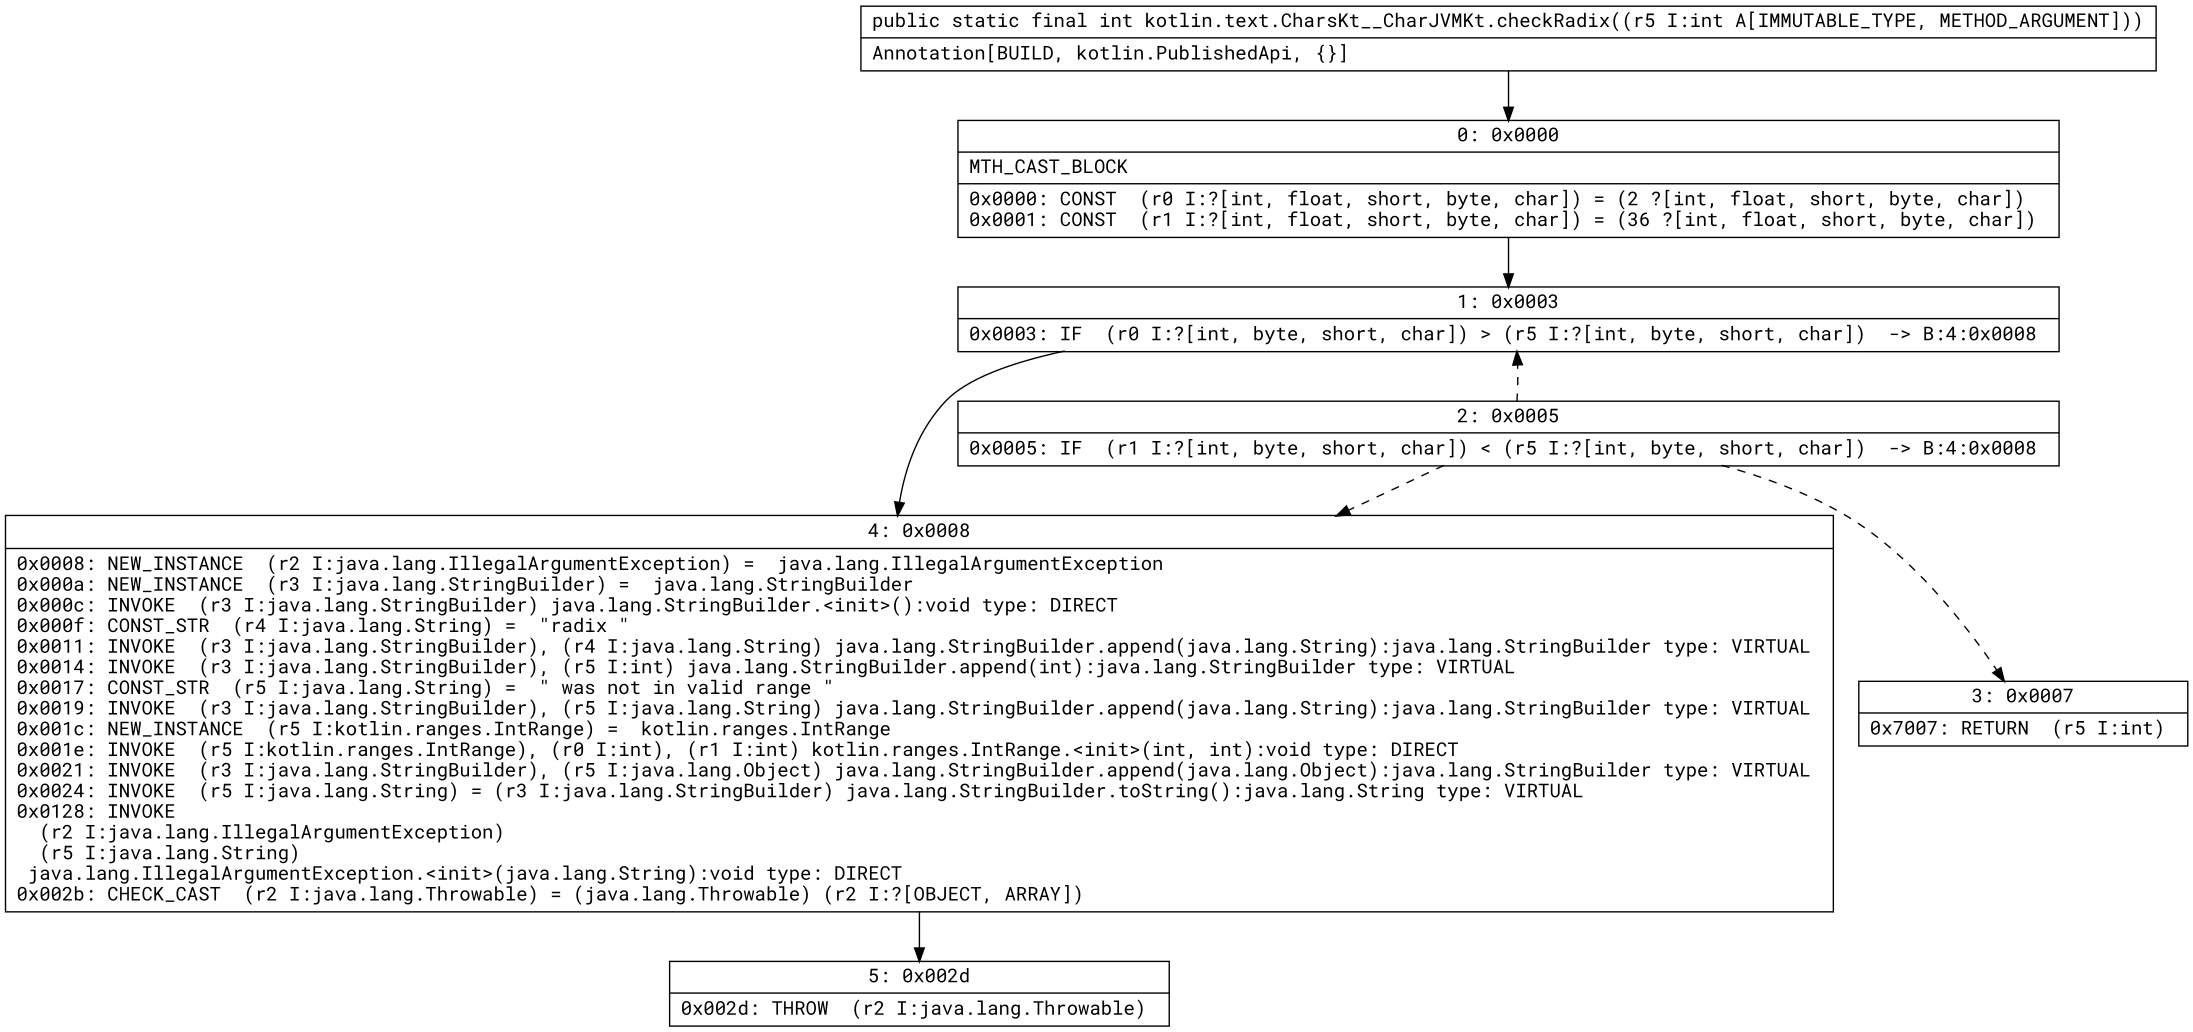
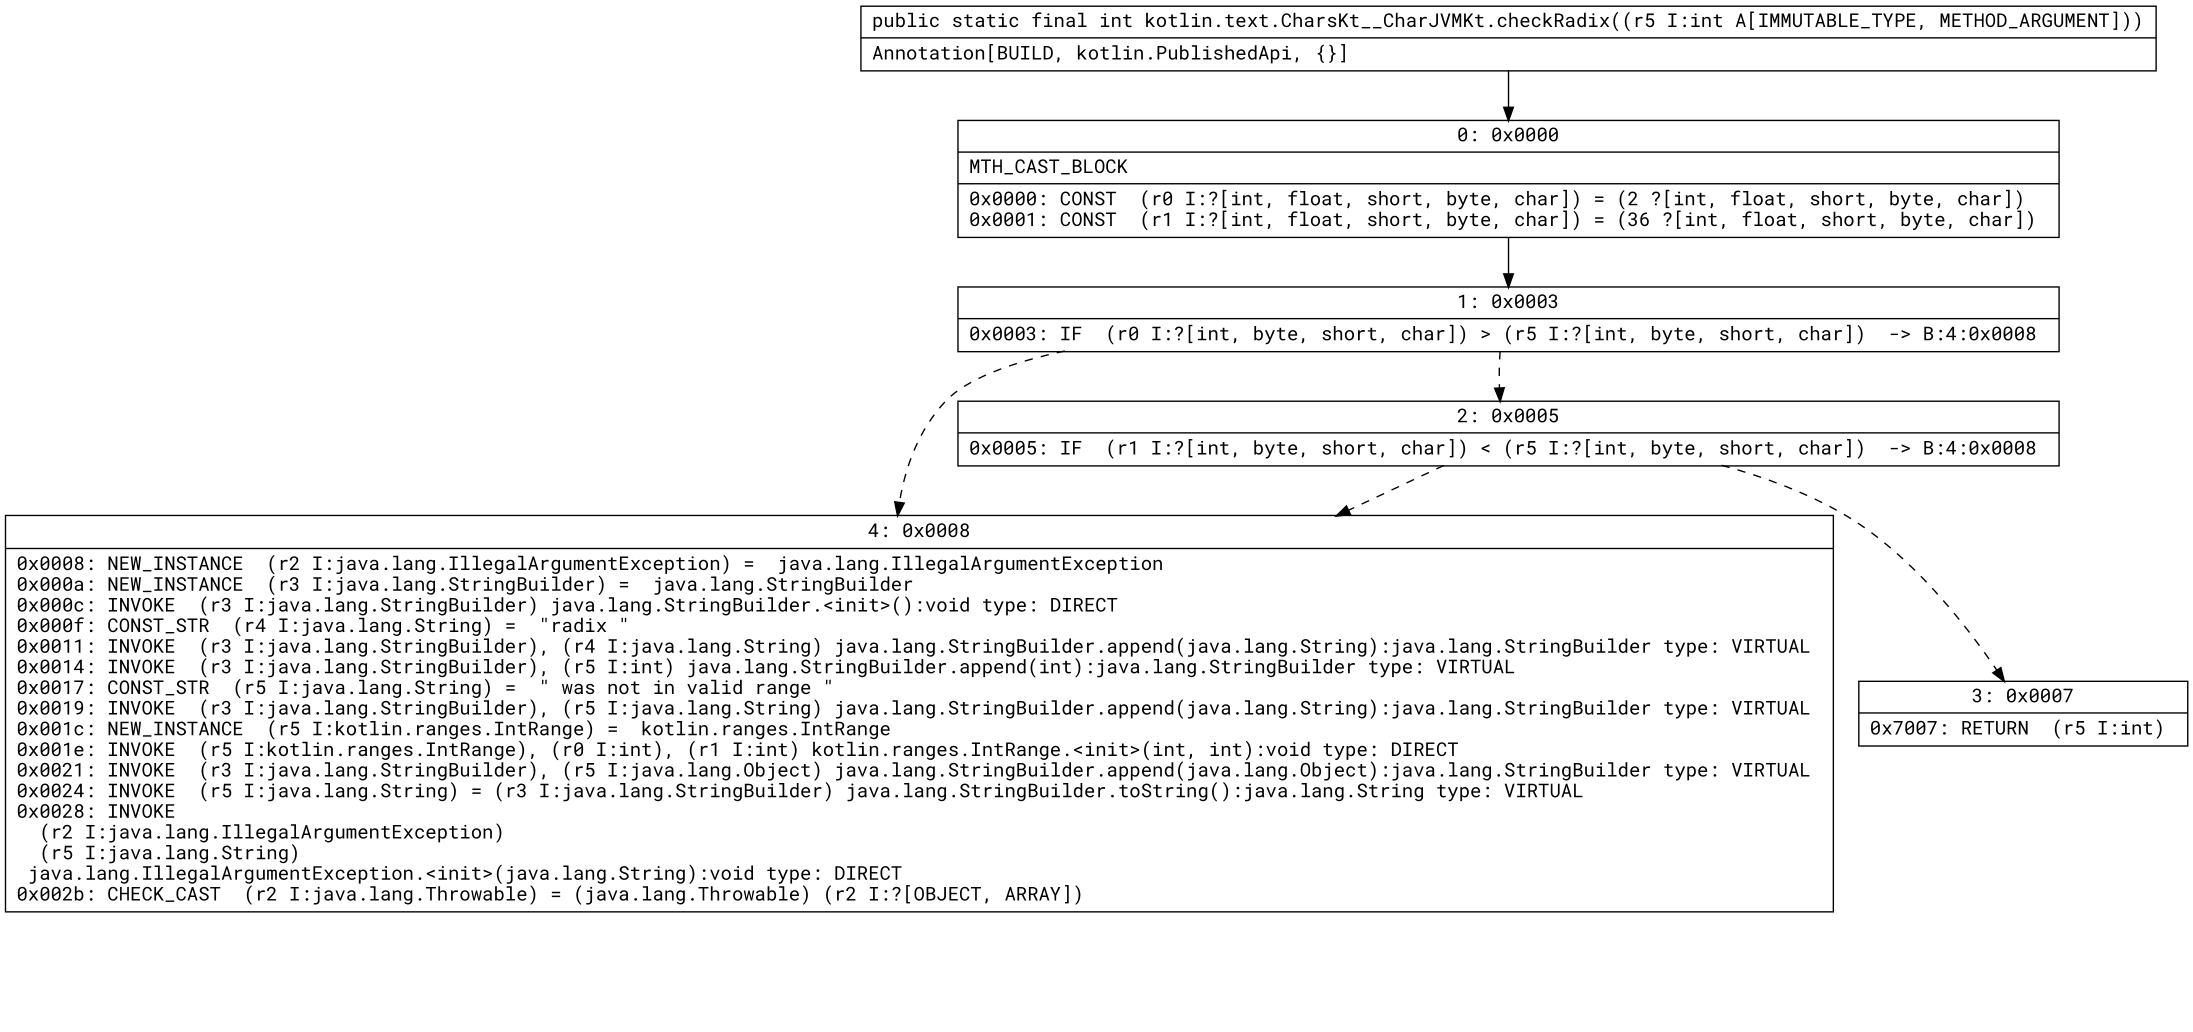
  digraph {
    fontname="Roboto Mono"
    node [fontname="Roboto Mono" shape=record]
    edge [fontname="Roboto Mono"]
    n1 [label="{0\:\ 0x0000|MTH_CAST_BLOCK\l|0x0000: CONST  (r0 I:?[int, float, short, byte, char]) = (2 ?[int, float, short, byte, char]) \l0x0001: CONST  (r1 I:?[int, float, short, byte, char]) = (36 ?[int, float, short, byte, char]) \l}"]
    n2 [label="{1\:\ 0x0003|0x0003: IF  (r0 I:?[int, byte, short, char]) \> (r5 I:?[int, byte, short, char])  \-\> B:4:0x0008 \l}"]
    n3 [label="{2\:\ 0x0005|0x0005: IF  (r1 I:?[int, byte, short, char]) \< (r5 I:?[int, byte, short, char])  \-\> B:4:0x0008 \l}"]
-   n4 [label="{4\:\ 0x0008|0x0008: NEW_INSTANCE  (r2 I:java.lang.IllegalArgumentException) =  java.lang.IllegalArgumentException \l0x000a: NEW_INSTANCE  (r3 I:java.lang.StringBuilder) =  java.lang.StringBuilder \l0x000c: INVOKE  (r3 I:java.lang.StringBuilder) java.lang.StringBuilder.\<init\>():void type: DIRECT \l0x000f: CONST_STR  (r4 I:java.lang.String) =  \"radix \" \l0x0011: INVOKE  (r3 I:java.lang.StringBuilder), (r4 I:java.lang.String) java.lang.StringBuilder.append(java.lang.String):java.lang.StringBuilder type: VIRTUAL \l0x0014: INVOKE  (r3 I:java.lang.StringBuilder), (r5 I:int) java.lang.StringBuilder.append(int):java.lang.StringBuilder type: VIRTUAL \l0x0017: CONST_STR  (r5 I:java.lang.String) =  \" was not in valid range \" \l0x0019: INVOKE  (r3 I:java.lang.StringBuilder), (r5 I:java.lang.String) java.lang.StringBuilder.append(java.lang.String):java.lang.StringBuilder type: VIRTUAL \l0x001c: NEW_INSTANCE  (r5 I:kotlin.ranges.IntRange) =  kotlin.ranges.IntRange \l0x001e: INVOKE  (r5 I:kotlin.ranges.IntRange), (r0 I:int), (r1 I:int) kotlin.ranges.IntRange.\<init\>(int, int):void type: DIRECT \l0x0021: INVOKE  (r3 I:java.lang.StringBuilder), (r5 I:java.lang.Object) java.lang.StringBuilder.append(java.lang.Object):java.lang.StringBuilder type: VIRTUAL \l0x0024: INVOKE  (r5 I:java.lang.String) = (r3 I:java.lang.StringBuilder) java.lang.StringBuilder.toString():java.lang.String type: VIRTUAL \l0x0128: INVOKE  \l  (r2 I:java.lang.IllegalArgumentException)\l  (r5 I:java.lang.String)\l java.lang.IllegalArgumentException.\<init\>(java.lang.String):void type: DIRECT \l0x002b: CHECK_CAST  (r2 I:java.lang.Throwable) = (java.lang.Throwable) (r2 I:?[OBJECT, ARRAY]) \l}"]
+   n4 [label="{4\:\ 0x0008|0x0008: NEW_INSTANCE  (r2 I:java.lang.IllegalArgumentException) =  java.lang.IllegalArgumentException \l0x000a: NEW_INSTANCE  (r3 I:java.lang.StringBuilder) =  java.lang.StringBuilder \l0x000c: INVOKE  (r3 I:java.lang.StringBuilder) java.lang.StringBuilder.\<init\>():void type: DIRECT \l0x000f: CONST_STR  (r4 I:java.lang.String) =  \"radix \" \l0x0011: INVOKE  (r3 I:java.lang.StringBuilder), (r4 I:java.lang.String) java.lang.StringBuilder.append(java.lang.String):java.lang.StringBuilder type: VIRTUAL \l0x0014: INVOKE  (r3 I:java.lang.StringBuilder), (r5 I:int) java.lang.StringBuilder.append(int):java.lang.StringBuilder type: VIRTUAL \l0x0017: CONST_STR  (r5 I:java.lang.String) =  \" was not in valid range \" \l0x0019: INVOKE  (r3 I:java.lang.StringBuilder), (r5 I:java.lang.String) java.lang.StringBuilder.append(java.lang.String):java.lang.StringBuilder type: VIRTUAL \l0x001c: NEW_INSTANCE  (r5 I:kotlin.ranges.IntRange) =  kotlin.ranges.IntRange \l0x001e: INVOKE  (r5 I:kotlin.ranges.IntRange), (r0 I:int), (r1 I:int) kotlin.ranges.IntRange.\<init\>(int, int):void type: DIRECT \l0x0021: INVOKE  (r3 I:java.lang.StringBuilder), (r5 I:java.lang.Object) java.lang.StringBuilder.append(java.lang.Object):java.lang.StringBuilder type: VIRTUAL \l0x0024: INVOKE  (r5 I:java.lang.String) = (r3 I:java.lang.StringBuilder) java.lang.StringBuilder.toString():java.lang.String type: VIRTUAL \l0x0028: INVOKE  \l  (r2 I:java.lang.IllegalArgumentException)\l  (r5 I:java.lang.String)\l java.lang.IllegalArgumentException.\<init\>(java.lang.String):void type: DIRECT \l0x002b: CHECK_CAST  (r2 I:java.lang.Throwable) = (java.lang.Throwable) (r2 I:?[OBJECT, ARRAY]) \l}"]
    n5 [label="{3\:\ 0x0007|0x7007: RETURN  (r5 I:int) \l}"]
-   n6 [label="{5\:\ 0x002d|0x002d: THROW  (r2 I:java.lang.Throwable) \l}"]
    n7 [label="{public static final int kotlin.text.CharsKt__CharJVMKt.checkRadix((r5 I:int A[IMMUTABLE_TYPE, METHOD_ARGUMENT]))  | Annotation[BUILD, kotlin.PublishedApi, \{\}]\l}"]
    n1 -> n2
-   n3 -> n2 [style=dashed]
-   n2 -> n4
+   n2 -> n3 [style=dashed]
+   n2 -> n4 [style=dashed]
    n3 -> n4 [style=dashed]
    n3 -> n5 [style=dashed]
-   n4 -> n6
    n7 -> n1
  }
